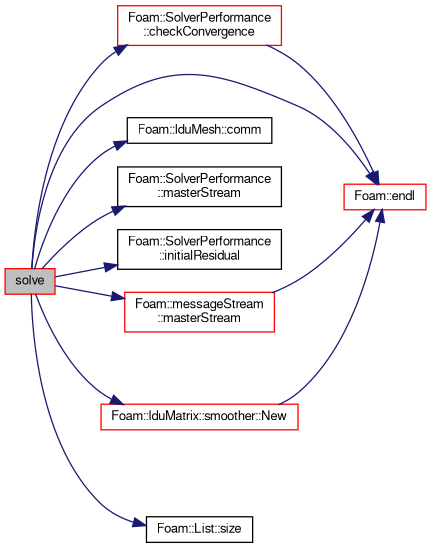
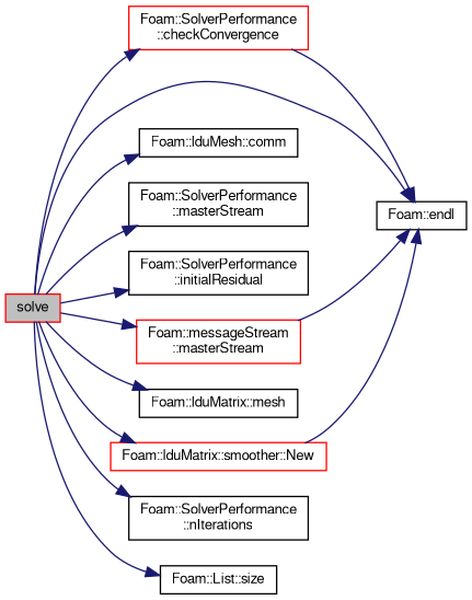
  digraph {
    rankdir=LR
    node [color=black fontname=FreeSans fontsize=10 shape=record]
    edge [color=midnightblue fontname=FreeSans fontsize=10 labelfontname=FreeSans labelfontsize=10 style=solid]
    n1 [color=red fillcolor=grey75 fontcolor=black height=0.2 label=solve style=filled width=0.4]
    n2 [color=red height=0.2 label="Foam::SolverPerformance\l::checkConvergence" width=0.4]
-   n3 [color=red height=0.2 label="Foam::endl" width=0.4]
+   n3 [height=0.2 label="Foam::endl" width=0.4]
    n4 [height=0.2 label="Foam::lduMesh::comm" width=0.4]
    n5 [height=0.2 label="Foam::SolverPerformance\l::masterStream" width=0.4]
    n6 [height=0.2 label="Foam::SolverPerformance\l::initialResidual" width=0.4]
    n7 [color=red height=0.2 label="Foam::messageStream\l::masterStream" width=0.4]
+   n8 [height=0.2 label="Foam::lduMatrix::mesh" width=0.4]
    n9 [color=red height=0.2 label="Foam::lduMatrix::smoother::New" width=0.4]
+   n10 [height=0.2 label="Foam::SolverPerformance\l::nIterations" width=0.4]
    n11 [height=0.2 label="Foam::List::size" width=0.4]
    n1 -> n2
    n1 -> n3
    n1 -> n4
    n1 -> n5
    n1 -> n6
    n1 -> n7
+   n1 -> n8
    n1 -> n9
+   n1 -> n10
    n1 -> n11
    n2 -> n3
    n7 -> n3
    n9 -> n3
  }
